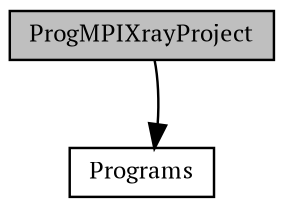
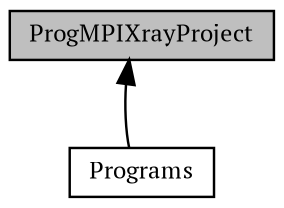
  digraph {
    rankdir=TB
    fontname="PT Serif"
    node [color=black fontname="PT Serif" fontsize=10 shape=record style=filled]
    n1 [fillcolor=grey75 fontcolor=black height=0.2 label=ProgMPIXrayProject width=0.4]
    n2 [fillcolor=white height=0.2 label=Programs width=0.4]
-   n2 -> n1 [dir=back fontname="PT Serif" fontsize=10 labelfontname=Helvetica labelfontsize=10 shape=plaintext style=solid]
+   n1 -> n2 [dir=back fontname="PT Serif" fontsize=10 labelfontname=Helvetica labelfontsize=10 shape=plaintext style=solid]
  }
